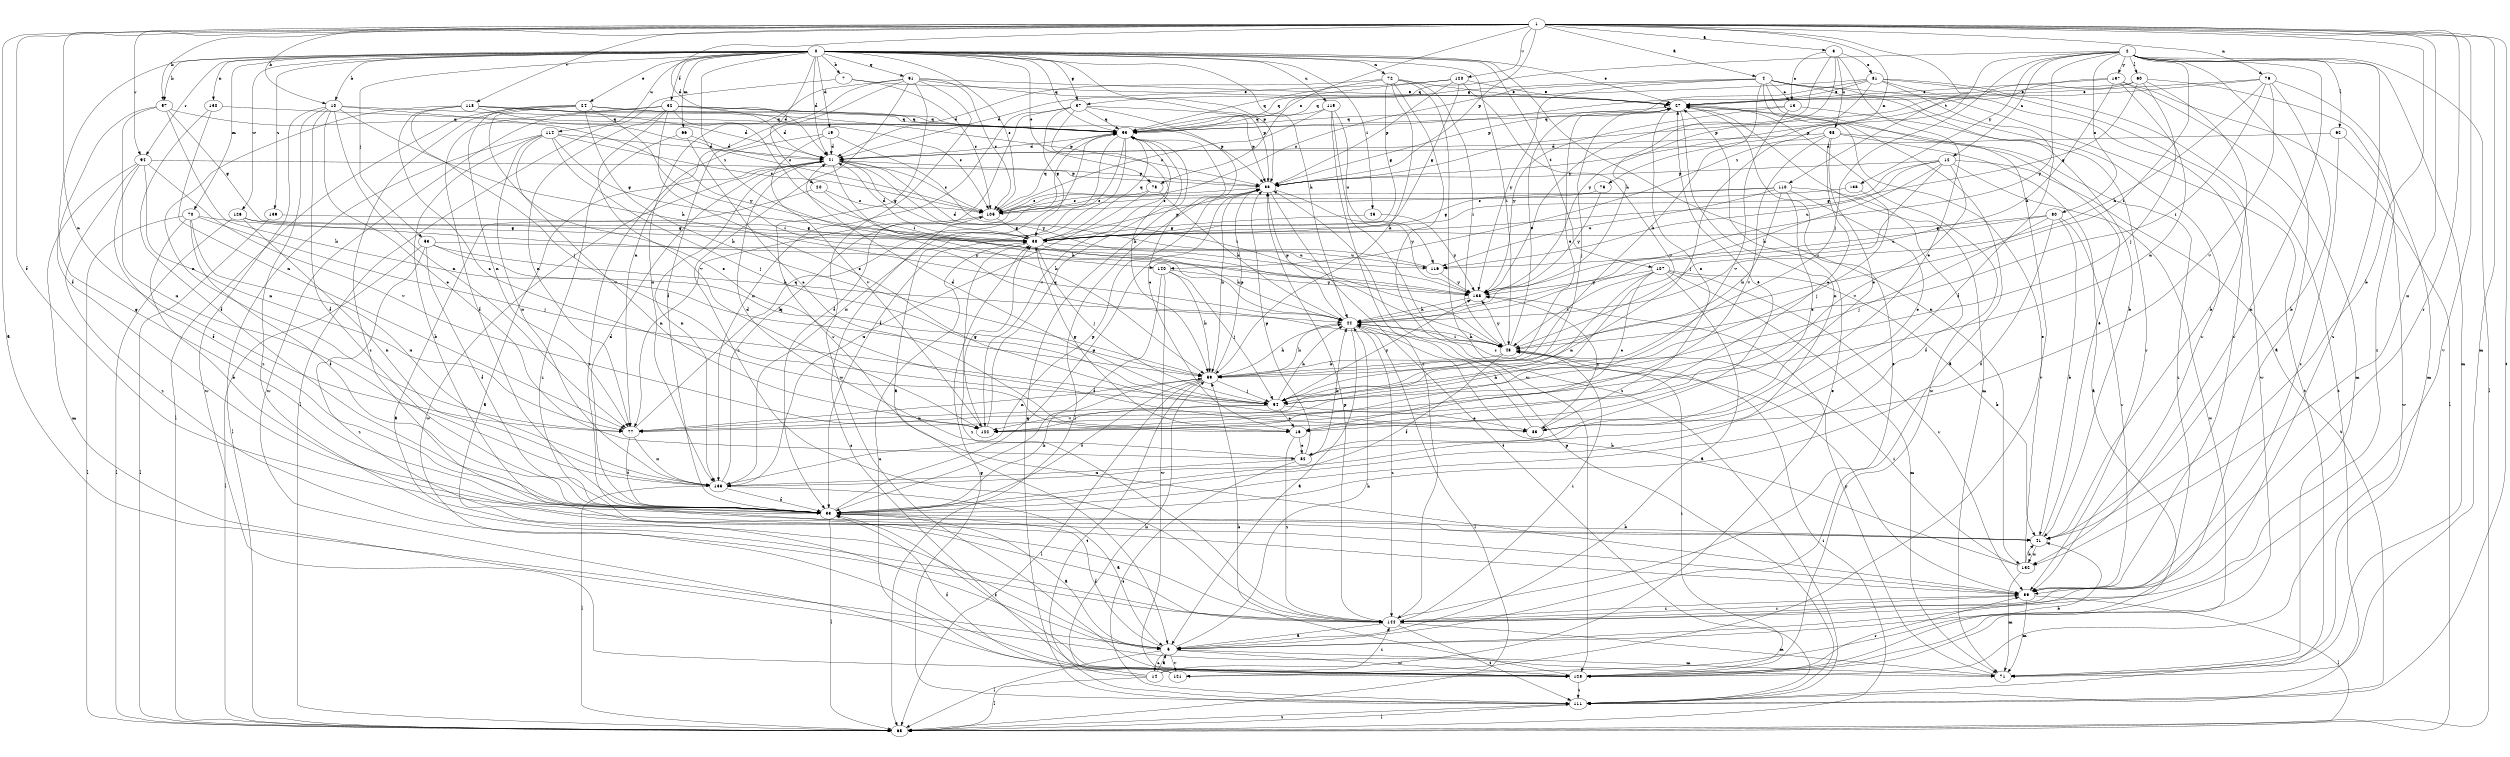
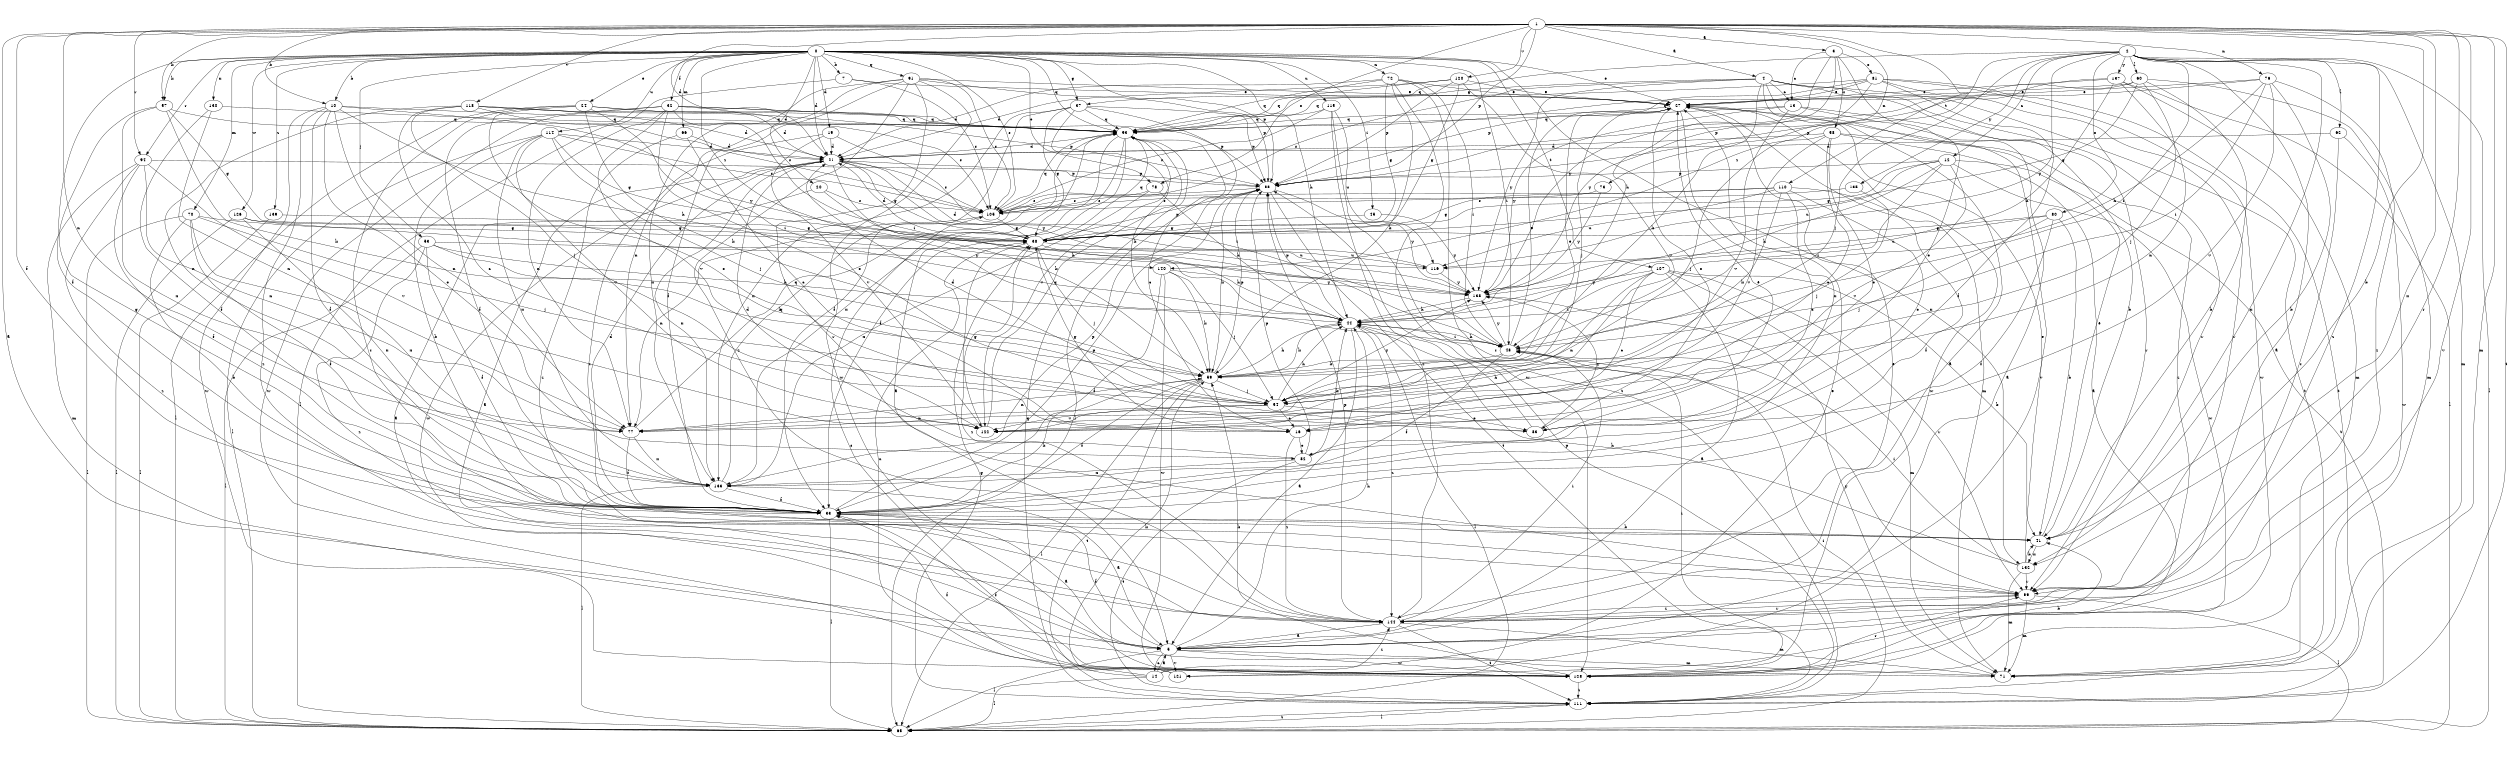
  strict digraph {
    0
    7
    10
    19
    20
    21
    24
    27
    32
    33
    37
    44
    45
    48
    53
    57
    66
    70
    72
    78
    88
    91
    93
    94
    105
    107
    114
    115
    126
    130
    132
    139
    140
    65
    77
    138
    144
    82
    128
    99
    122
    5
    59
    38
    133
    83
    71
    54
    n49 [label=41]
    116
    16
    111
    1
    3
    4
    73
    76
    110
    118
    120
    121
    13
    58
    81
    14
    2
    12
    60
    62
    80
    135
    137
    0 -> 7 [label=b]
    0 -> 10 [label=b]
    0 -> 19 [label=d]
    0 -> 20 [label=d]
    0 -> 21 [label=d]
    0 -> 24 [label=e]
    0 -> 27 [label=e]
    0 -> 32 [label=f]
    0 -> 33 [label=f]
    0 -> 37 [label=g]
    0 -> 44 [label=h]
    0 -> 45 [label=i]
    0 -> 48 [label=i]
    0 -> 53 [label=j]
    0 -> 57 [label=k]
    0 -> 66 [label=m]
    0 -> 70 [label=m]
    0 -> 72 [label=n]
    0 -> 78 [label=o]
    0 -> 88 [label=p]
    0 -> 91 [label=q]
    0 -> 93 [label=q]
    0 -> 94 [label=r]
    0 -> 105 [label=s]
    0 -> 107 [label=t]
    0 -> 114 [label=u]
    0 -> 115 [label=u]
    0 -> 126 [label=w]
    0 -> 130 [label=x]
    0 -> 132 [label=x]
    0 -> 139 [label=z]
    0 -> 140 [label=z]
    7 -> 27 [label=e]
    7 -> 105 [label=s]
    7 -> 65 [label=l]
    10 -> 33 [label=f]
    10 -> 44 [label=h]
    10 -> 93 [label=q]
    10 -> 77 [label=n]
    10 -> 138 [label=y]
    10 -> 144 [label=z]
    10 -> 82 [label=o]
    10 -> 128 [label=w]
    19 -> 21 [label=d]
    19 -> 48 [label=i]
    19 -> 99 [label=r]
    19 -> 122 [label=v]
    20 -> 44 [label=h]
    20 -> 105 [label=s]
    20 -> 5 [label=a]
    21 -> 88 [label=p]
    21 -> 105 [label=s]
    21 -> 138 [label=y]
    21 -> 128 [label=w]
    21 -> 5 [label=a]
    21 -> 59 [label=k]
    21 -> 38 [label=g]
    21 -> 133 [label=x]
    24 -> 48 [label=i]
    24 -> 93 [label=q]
    24 -> 105 [label=s]
    24 -> 65 [label=l]
-   24 -> 77 [label=n]
    24 -> 99 [label=r]
    24 -> 59 [label=k]
    24 -> 83 [label=o]
    27 -> 93 [label=q]
    27 -> 128 [label=w]
    27 -> 133 [label=x]
    27 -> 83 [label=o]
    27 -> 71 [label=m]
    27 -> 54 [label=j]
    32 -> 21 [label=d]
    32 -> 33 [label=f]
    32 -> 48 [label=i]
    32 -> 88 [label=p]
    32 -> 93 [label=q]
    32 -> 77 [label=n]
    32 -> 128 [label=w]
    32 -> 122 [label=v]
    32 -> 83 [label=o]
    33 -> 21 [label=d]
    33 -> 88 [label=p]
    33 -> 65 [label=l]
    33 -> 5 [label=a]
    33 -> 59 [label=k]
    33 -> n49 [label=b]
    37 -> 33 [label=f]
    37 -> 88 [label=p]
    37 -> 93 [label=q]
    37 -> 65 [label=l]
    37 -> 59 [label=k]
    37 -> 38 [label=g]
    37 -> 133 [label=x]
    44 -> 48 [label=i]
    44 -> 88 [label=p]
    44 -> 65 [label=l]
    44 -> 144 [label=z]
    44 -> 5 [label=a]
    44 -> 59 [label=k]
    45 -> 138 [label=y]
    45 -> 38 [label=g]
    48 -> 27 [label=e]
    48 -> 33 [label=f]
    48 -> 44 [label=h]
    48 -> 138 [label=y]
    48 -> 59 [label=k]
    53 -> 33 [label=f]
    53 -> 44 [label=h]
    53 -> 65 [label=l]
    53 -> 144 [label=z]
    53 -> 59 [label=k]
    53 -> 116 [label=u]
    57 -> 33 [label=g]
    57 -> 93 [label=q]
    57 -> 59 [label=k]
    57 -> 38 [label=g]
    57 -> 133 [label=x]
    66 -> 21 [label=d]
    66 -> 144 [label=z]
    66 -> 16 [label=c]
    70 -> 33 [label=f]
    70 -> 65 [label=l]
    70 -> 38 [label=g]
    70 -> 133 [label=x]
    70 -> 54 [label=j]
    70 -> n49 [label=b]
    72 -> 21 [label=d]
    72 -> 27 [label=e]
    72 -> 48 [label=i]
    72 -> 93 [label=q]
    72 -> 128 [label=w]
    72 -> 59 [label=k]
    72 -> 38 [label=g]
    72 -> 111 [label=t]
    78 -> 44 [label=h]
    78 -> 105 [label=s]
    78 -> 133 [label=x]
    88 -> 105 [label=s]
    88 -> 138 [label=y]
    88 -> 59 [label=k]
    88 -> 111 [label=t]
    91 -> 27 [label=e]
    91 -> 33 [label=f]
    91 -> 88 [label=p]
    91 -> 105 [label=s]
    91 -> 77 [label=n]
    91 -> 144 [label=z]
    91 -> 128 [label=w]
    91 -> 99 [label=r]
    91 -> 133 [label=x]
    93 -> 21 [label=d]
    93 -> 33 [label=f]
    93 -> 122 [label=v]
    93 -> 5 [label=a]
    93 -> 133 [label=x]
    93 -> 16 [label=c]
    94 -> 33 [label=f]
    94 -> 88 [label=p]
    94 -> 77 [label=n]
    94 -> 144 [label=z]
    94 -> 122 [label=v]
    94 -> 71 [label=m]
    105 -> 93 [label=q]
    105 -> 77 [label=n]
    105 -> 38 [label=g]
    107 -> 48 [label=i]
    107 -> 77 [label=n]
    107 -> 138 [label=y]
    107 -> 99 [label=r]
    107 -> 5 [label=a]
    107 -> 71 [label=m]
    107 -> n49 [label=b]
    107 -> 16 [label=c]
    114 -> 21 [label=d]
    114 -> 105 [label=s]
    114 -> 65 [label=l]
    114 -> 122 [label=v]
    114 -> 38 [label=g]
    114 -> 133 [label=x]
    114 -> 54 [label=j]
    114 -> n49 [label=b]
    115 -> 93 [label=q]
    115 -> 105 [label=s]
    115 -> 144 [label=z]
    115 -> 99 [label=r]
    115 -> 116 [label=u]
    126 -> 65 [label=l]
    126 -> 138 [label=y]
    126 -> 38 [label=g]
    126 -> 133 [label=x]
    130 -> 33 [label=f]
    130 -> 93 [label=q]
    130 -> 77 [label=n]
    132 -> 27 [label=e]
    132 -> 44 [label=h]
    132 -> 48 [label=i]
-   80 -> 99 [label=r]
+   132 -> 99 [label=r]
    132 -> 71 [label=m]
    132 -> n49 [label=b]
    139 -> 65 [label=l]
    139 -> 38 [label=g]
    140 -> 33 [label=f]
    140 -> 138 [label=y]
    140 -> 128 [label=w]
    140 -> 59 [label=k]
    140 -> 54 [label=j]
    65 -> 48 [label=i]
    65 -> 111 [label=t]
    77 -> 33 [label=f]
    77 -> 93 [label=q]
    77 -> 133 [label=x]
    138 -> 44 [label=h]
    144 -> 27 [label=e]
    144 -> 48 [label=i]
    144 -> 88 [label=p]
    144 -> 99 [label=r]
    144 -> 5 [label=a]
    144 -> 71 [label=m]
    144 -> 111 [label=t]
    82 -> 21 [label=d]
    82 -> 27 [label=e]
    82 -> 44 [label=h]
    82 -> 88 [label=p]
    82 -> 133 [label=x]
    82 -> 111 [label=t]
    128 -> 33 [label=f]
    128 -> 48 [label=i]
    128 -> 99 [label=r]
    128 -> 59 [label=k]
    128 -> n49 [label=b]
    128 -> 111 [label=t]
    99 -> 65 [label=l]
    99 -> 144 [label=z]
    99 -> 71 [label=m]
    122 -> 93 [label=q]
    122 -> 38 [label=g]
    5 -> 33 [label=f]
    5 -> 44 [label=h]
    5 -> 65 [label=l]
    5 -> 128 [label=w]
    5 -> 71 [label=m]
    5 -> 121 [label=v]
    5 -> 14 [label=c]
    59 -> 27 [label=e]
    59 -> 33 [label=f]
    59 -> 44 [label=h]
    59 -> 88 [label=p]
    59 -> 65 [label=l]
    59 -> 77 [label=n]
    59 -> 54 [label=j]
    59 -> 111 [label=t]
    38 -> 21 [label=d]
    38 -> 44 [label=h]
    38 -> 88 [label=p]
    38 -> 93 [label=q]
    38 -> 144 [label=z]
    38 -> 54 [label=j]
    38 -> 116 [label=u]
    133 -> 33 [label=f]
    133 -> 88 [label=p]
    133 -> 93 [label=q]
    133 -> 65 [label=l]
    133 -> 5 [label=a]
    83 -> 44 [label=h]
    83 -> 138 [label=y]
    71 -> 138 [label=y]
    54 -> 21 [label=d]
    54 -> 44 [label=h]
    54 -> 77 [label=n]
    54 -> 138 [label=y]
    54 -> 122 [label=v]
    54 -> 83 [label=o]
    54 -> 16 [label=c]
    n49 -> 27 [label=e]
    n49 -> 132 [label=x]
    116 -> 21 [label=d]
    116 -> 138 [label=y]
    16 -> 144 [label=z]
    16 -> 82 [label=o]
    16 -> 38 [label=g]
    111 -> 88 [label=p]
    111 -> 93 [label=q]
    111 -> 65 [label=l]
    111 -> 38 [label=g]
    1 -> 10 [label=b]
    1 -> 21 [label=d]
    1 -> 33 [label=f]
    1 -> 57 [label=k]
    1 -> 78 [label=o]
    1 -> 88 [label=p]
    1 -> 94 [label=r]
    1 -> 132 [label=x]
    1 -> 77 [label=n]
    1 -> 99 [label=r]
    1 -> 5 [label=a]
    1 -> 71 [label=m]
    1 -> n49 [label=b]
    1 -> 111 [label=t]
    1 -> 3 [label=a]
    1 -> 4 [label=a]
    1 -> 73 [label=n]
    1 -> 76 [label=n]
    1 -> 110 [label=t]
    1 -> 118 [label=v]
    1 -> 120 [label=v]
    1 -> 121 [label=v]
    3 -> 44 [label=h]
    3 -> 138 [label=y]
    3 -> 82 [label=o]
    3 -> 13 [label=c]
    3 -> 58 [label=k]
    3 -> 81 [label=o]
    4 -> 37 [label=g]
    4 -> 105 [label=s]
    4 -> 138 [label=y]
    4 -> 99 [label=r]
    4 -> 5 [label=a]
    4 -> 59 [label=k]
    4 -> n49 [label=b]
    4 -> 111 [label=t]
    4 -> 121 [label=v]
    4 -> 13 [label=c]
    73 -> 105 [label=s]
    73 -> 138 [label=y]
    76 -> 27 [label=e]
    76 -> 44 [label=h]
    76 -> 48 [label=i]
    76 -> 88 [label=p]
    76 -> 144 [label=z]
    76 -> 122 [label=v]
    76 -> n49 [label=b]
    110 -> 33 [label=f]
    110 -> 105 [label=s]
    110 -> 59 [label=k]
    110 -> 38 [label=g]
    110 -> 83 [label=o]
    110 -> 116 [label=u]
    110 -> 16 [label=c]
    118 -> 21 [label=d]
    118 -> 88 [label=p]
    118 -> 93 [label=q]
    118 -> 105 [label=s]
    118 -> 77 [label=n]
    118 -> 54 [label=j]
    118 -> 16 [label=c]
    120 -> 21 [label=d]
    120 -> 27 [label=e]
    120 -> 88 [label=p]
    120 -> 93 [label=q]
    120 -> 122 [label=v]
    120 -> 38 [label=g]
    121 -> 33 [label=f]
    121 -> 105 [label=s]
    13 -> 93 [label=q]
    13 -> 138 [label=y]
    13 -> 99 [label=r]
    13 -> 122 [label=v]
+   13 -> 5 [label=a]
    58 -> 21 [label=d]
    58 -> 144 [label=z]
    58 -> 122 [label=v]
    58 -> 5 [label=a]
    58 -> 83 [label=o]
    58 -> 54 [label=j]
    58 -> 16 [label=c]
    81 -> 27 [label=e]
    81 -> 33 [label=f]
    81 -> 88 [label=p]
    81 -> 93 [label=q]
    81 -> 138 [label=y]
    81 -> 128 [label=w]
    81 -> 99 [label=r]
    81 -> 111 [label=t]
    14 -> 27 [label=e]
    14 -> 65 [label=l]
    14 -> 144 [label=z]
    14 -> 5 [label=a]
    14 -> 59 [label=k]
    14 -> 38 [label=u]
    2 -> 48 [label=i]
    2 -> 93 [label=q]
    2 -> 132 [label=x]
    2 -> 140 [label=z]
    2 -> 65 [label=l]
    2 -> 138 [label=y]
    2 -> 144 [label=z]
    2 -> 5 [label=a]
    2 -> 71 [label=m]
    2 -> 54 [label=j]
    2 -> 12 [label=c]
    2 -> 60 [label=l]
    2 -> 62 [label=l]
    2 -> 80 [label=o]
    2 -> 135 [label=y]
    2 -> 137 [label=y]
    12 -> 44 [label=h]
    12 -> 48 [label=i]
    12 -> 88 [label=p]
    12 -> 128 [label=w]
    12 -> 122 [label=v]
    12 -> 38 [label=g]
    12 -> 116 [label=u]
    12 -> 111 [label=t]
    60 -> 27 [label=e]
    60 -> 93 [label=q]
    60 -> 38 [label=g]
    60 -> 71 [label=m]
    60 -> 54 [label=j]
    60 -> n49 [label=b]
    62 -> 21 [label=d]
    62 -> 128 [label=w]
    62 -> 99 [label=r]
    80 -> 33 [label=f]
    80 -> 38 [label=g]
    80 -> 54 [label=j]
    80 -> n49 [label=b]
    80 -> 116 [label=u]
    135 -> 105 [label=s]
    135 -> 54 [label=j]
    137 -> 27 [label=e]
    137 -> 44 [label=h]
    137 -> 88 [label=p]
    137 -> 65 [label=l]
    137 -> 77 [label=n]
    137 -> 71 [label=m]
  }
